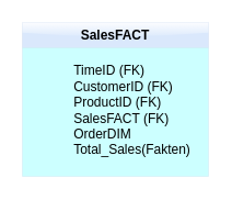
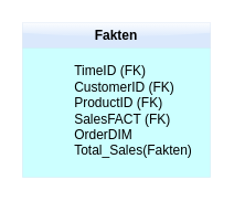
  <mxCell id="0" />
  <mxCell id="1" parent="0" />
- <mxCell id="2" value="SalesFACT" style="swimlane;whiteSpace=wrap;html=1;glass=1;strokeColor=#6c8ebf;strokeWidth=0;fillColor=#dae8fc;gradientColor=none;sketch=0;shadow=0;rounded=0;backgroundOutline=0;fillStyle=auto;swimlaneFillColor=#CCFFFF;" vertex="1" parent="1"><mxGeometry x="20" y="20" width="170" height="140" as="geometry" /></mxCell>
+ <mxCell id="2" value="Fakten" style="swimlane;whiteSpace=wrap;html=1;glass=1;strokeColor=#6c8ebf;strokeWidth=0;fillColor=#dae8fc;gradientColor=none;sketch=0;shadow=0;rounded=0;backgroundOutline=0;fillStyle=auto;swimlaneFillColor=#CCFFFF;" vertex="1" parent="1"><mxGeometry x="20" y="20" width="170" height="140" as="geometry" /></mxCell>
  <mxCell id="3" value="&lt;div style=&quot;text-align: left;&quot;&gt;&lt;span style=&quot;background-color: initial;&quot;&gt;TimeID (FK)&lt;/span&gt;&lt;/div&gt;&lt;div style=&quot;text-align: left;&quot;&gt;&lt;span style=&quot;background-color: initial;&quot;&gt;CustomerID (FK)&lt;/span&gt;&lt;/div&gt;&lt;div style=&quot;text-align: left;&quot;&gt;&lt;span style=&quot;background-color: initial;&quot;&gt;ProductID (FK)&lt;/span&gt;&lt;/div&gt;&lt;div style=&quot;text-align: left;&quot;&gt;&lt;span style=&quot;background-color: initial;&quot;&gt;SalesFACT (FK)&lt;/span&gt;&lt;/div&gt;&lt;div style=&quot;text-align: left;&quot;&gt;&lt;span style=&quot;background-color: initial;&quot;&gt;OrderDIM&lt;/span&gt;&lt;/div&gt;&lt;div style=&quot;text-align: left;&quot;&gt;&lt;span style=&quot;background-color: initial;&quot;&gt;Total_Sales(Fakten)&lt;/span&gt;&lt;/div&gt;" style="text;html=1;align=center;verticalAlign=middle;resizable=0;points=[];autosize=1;strokeColor=none;fillColor=none;" vertex="1" parent="2"><mxGeometry x="35" y="30" width="130" height="100" as="geometry" /></mxCell>
